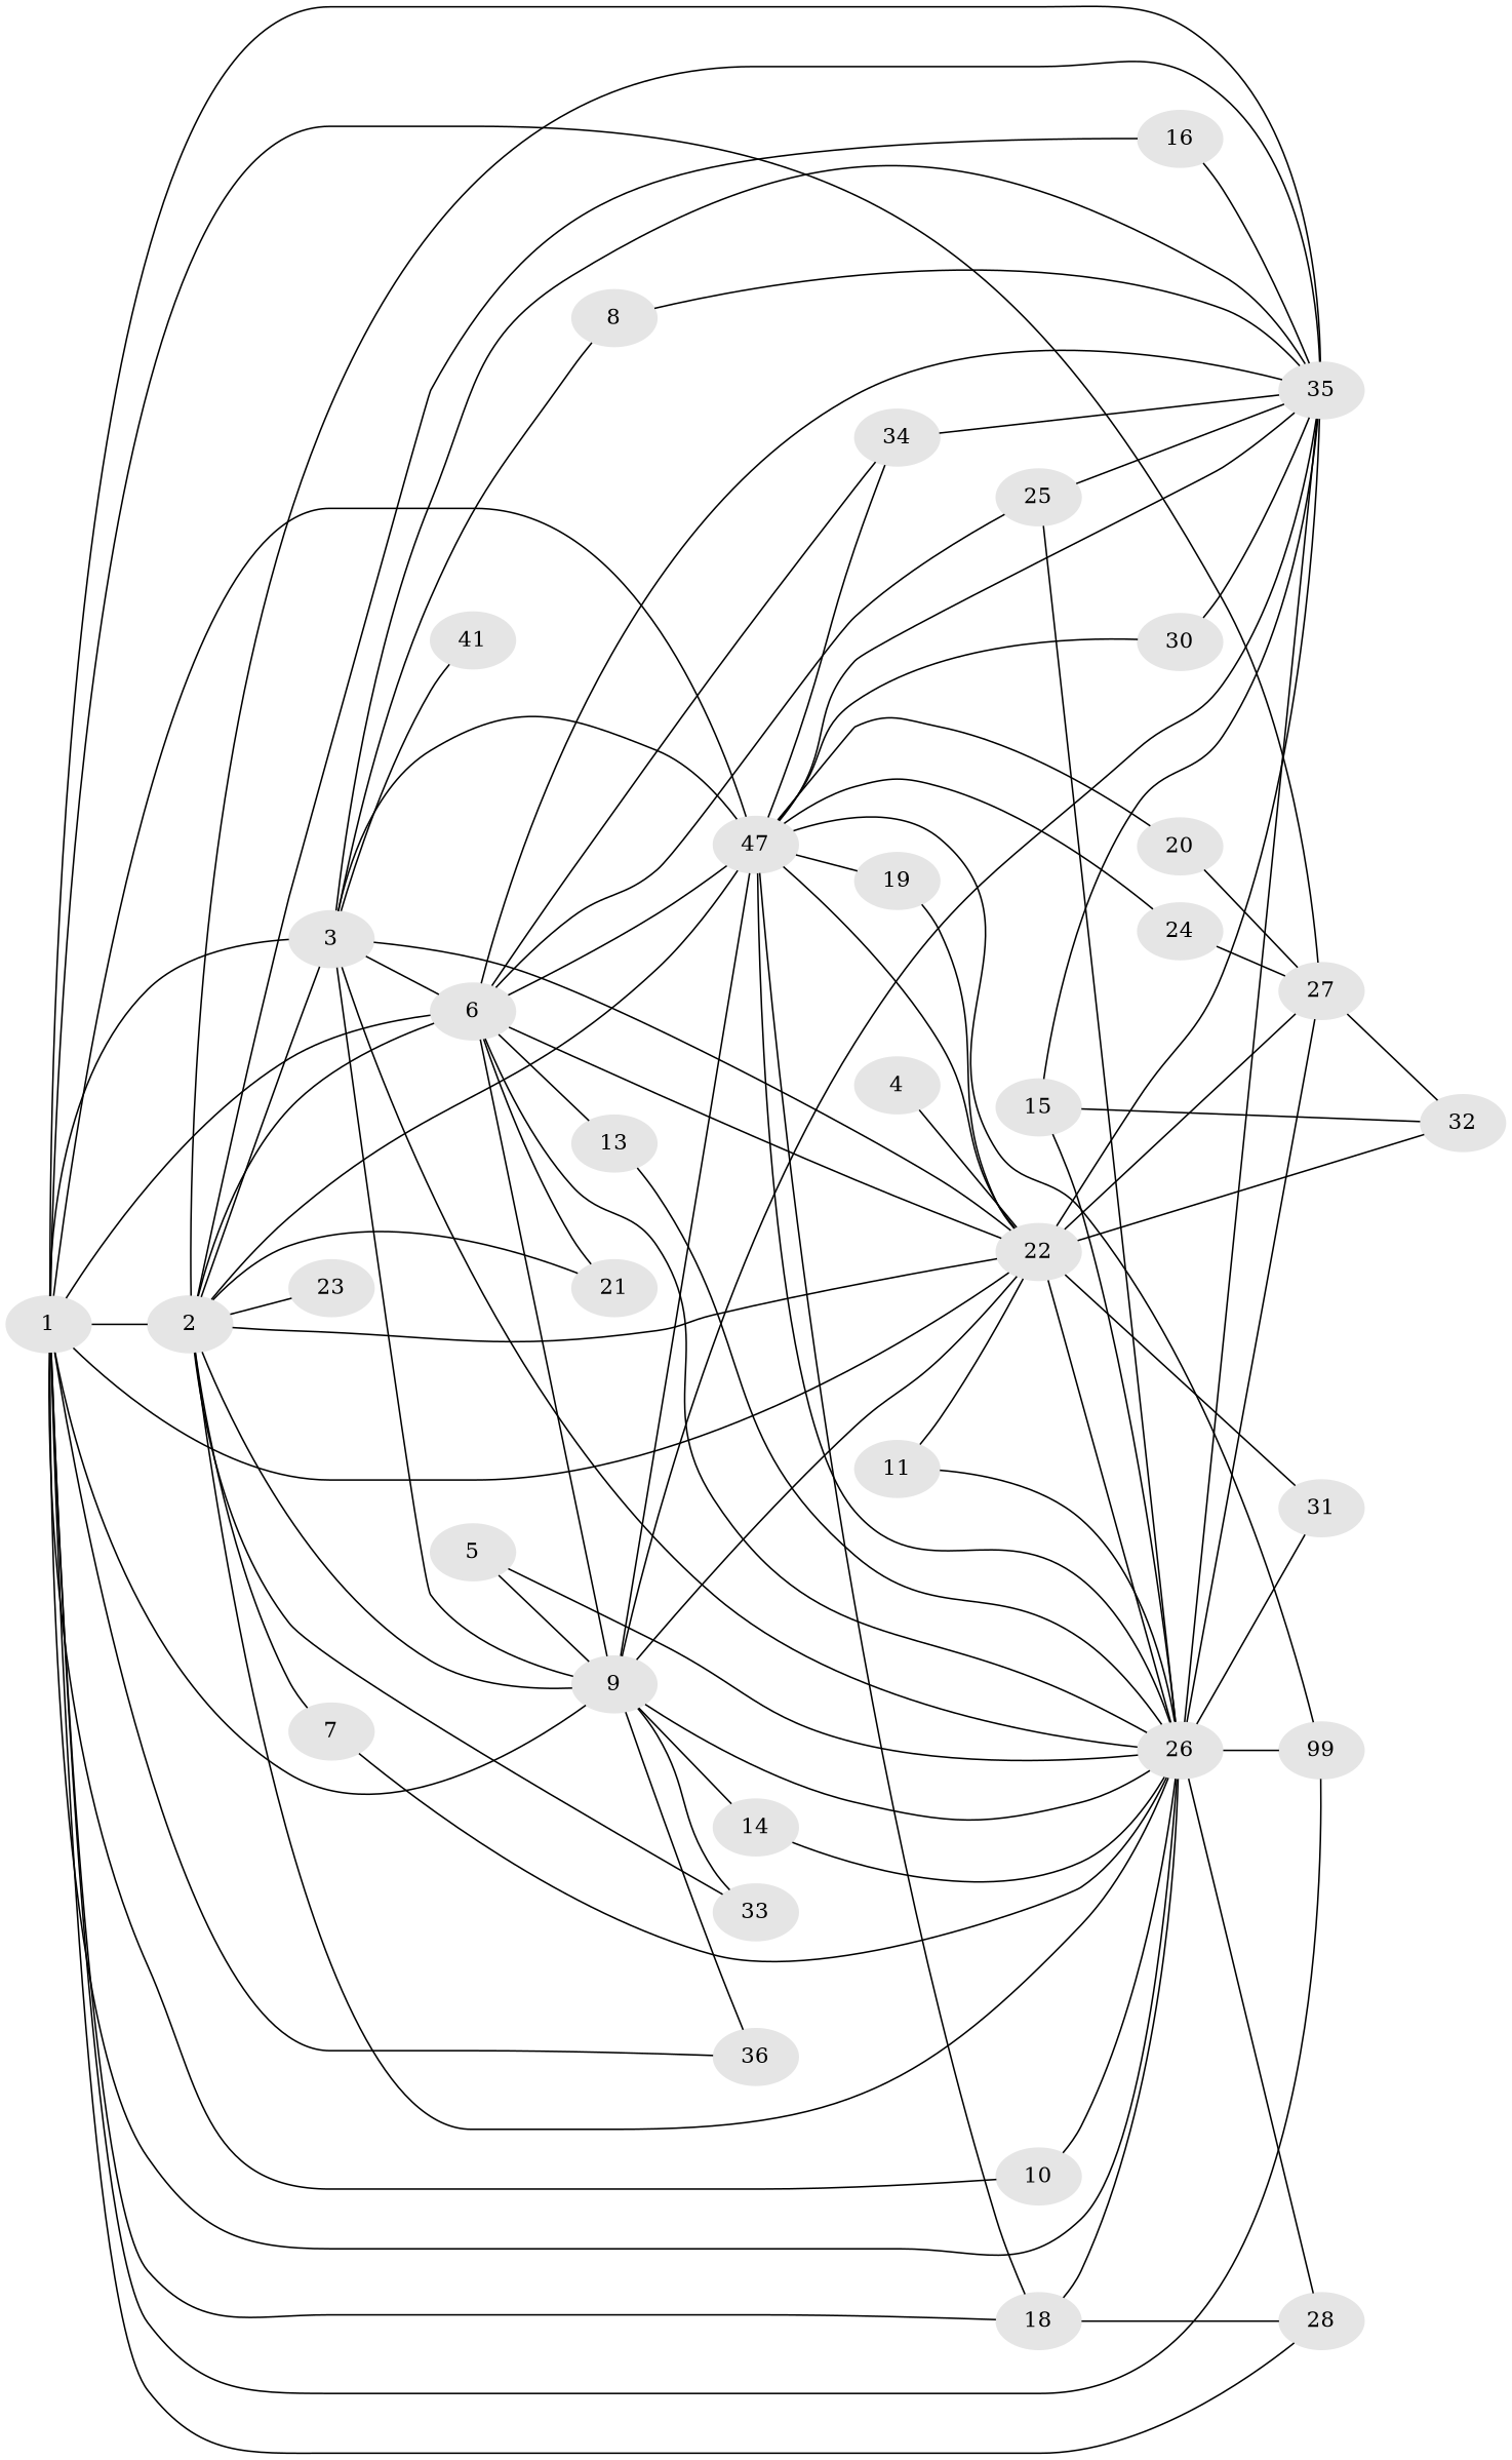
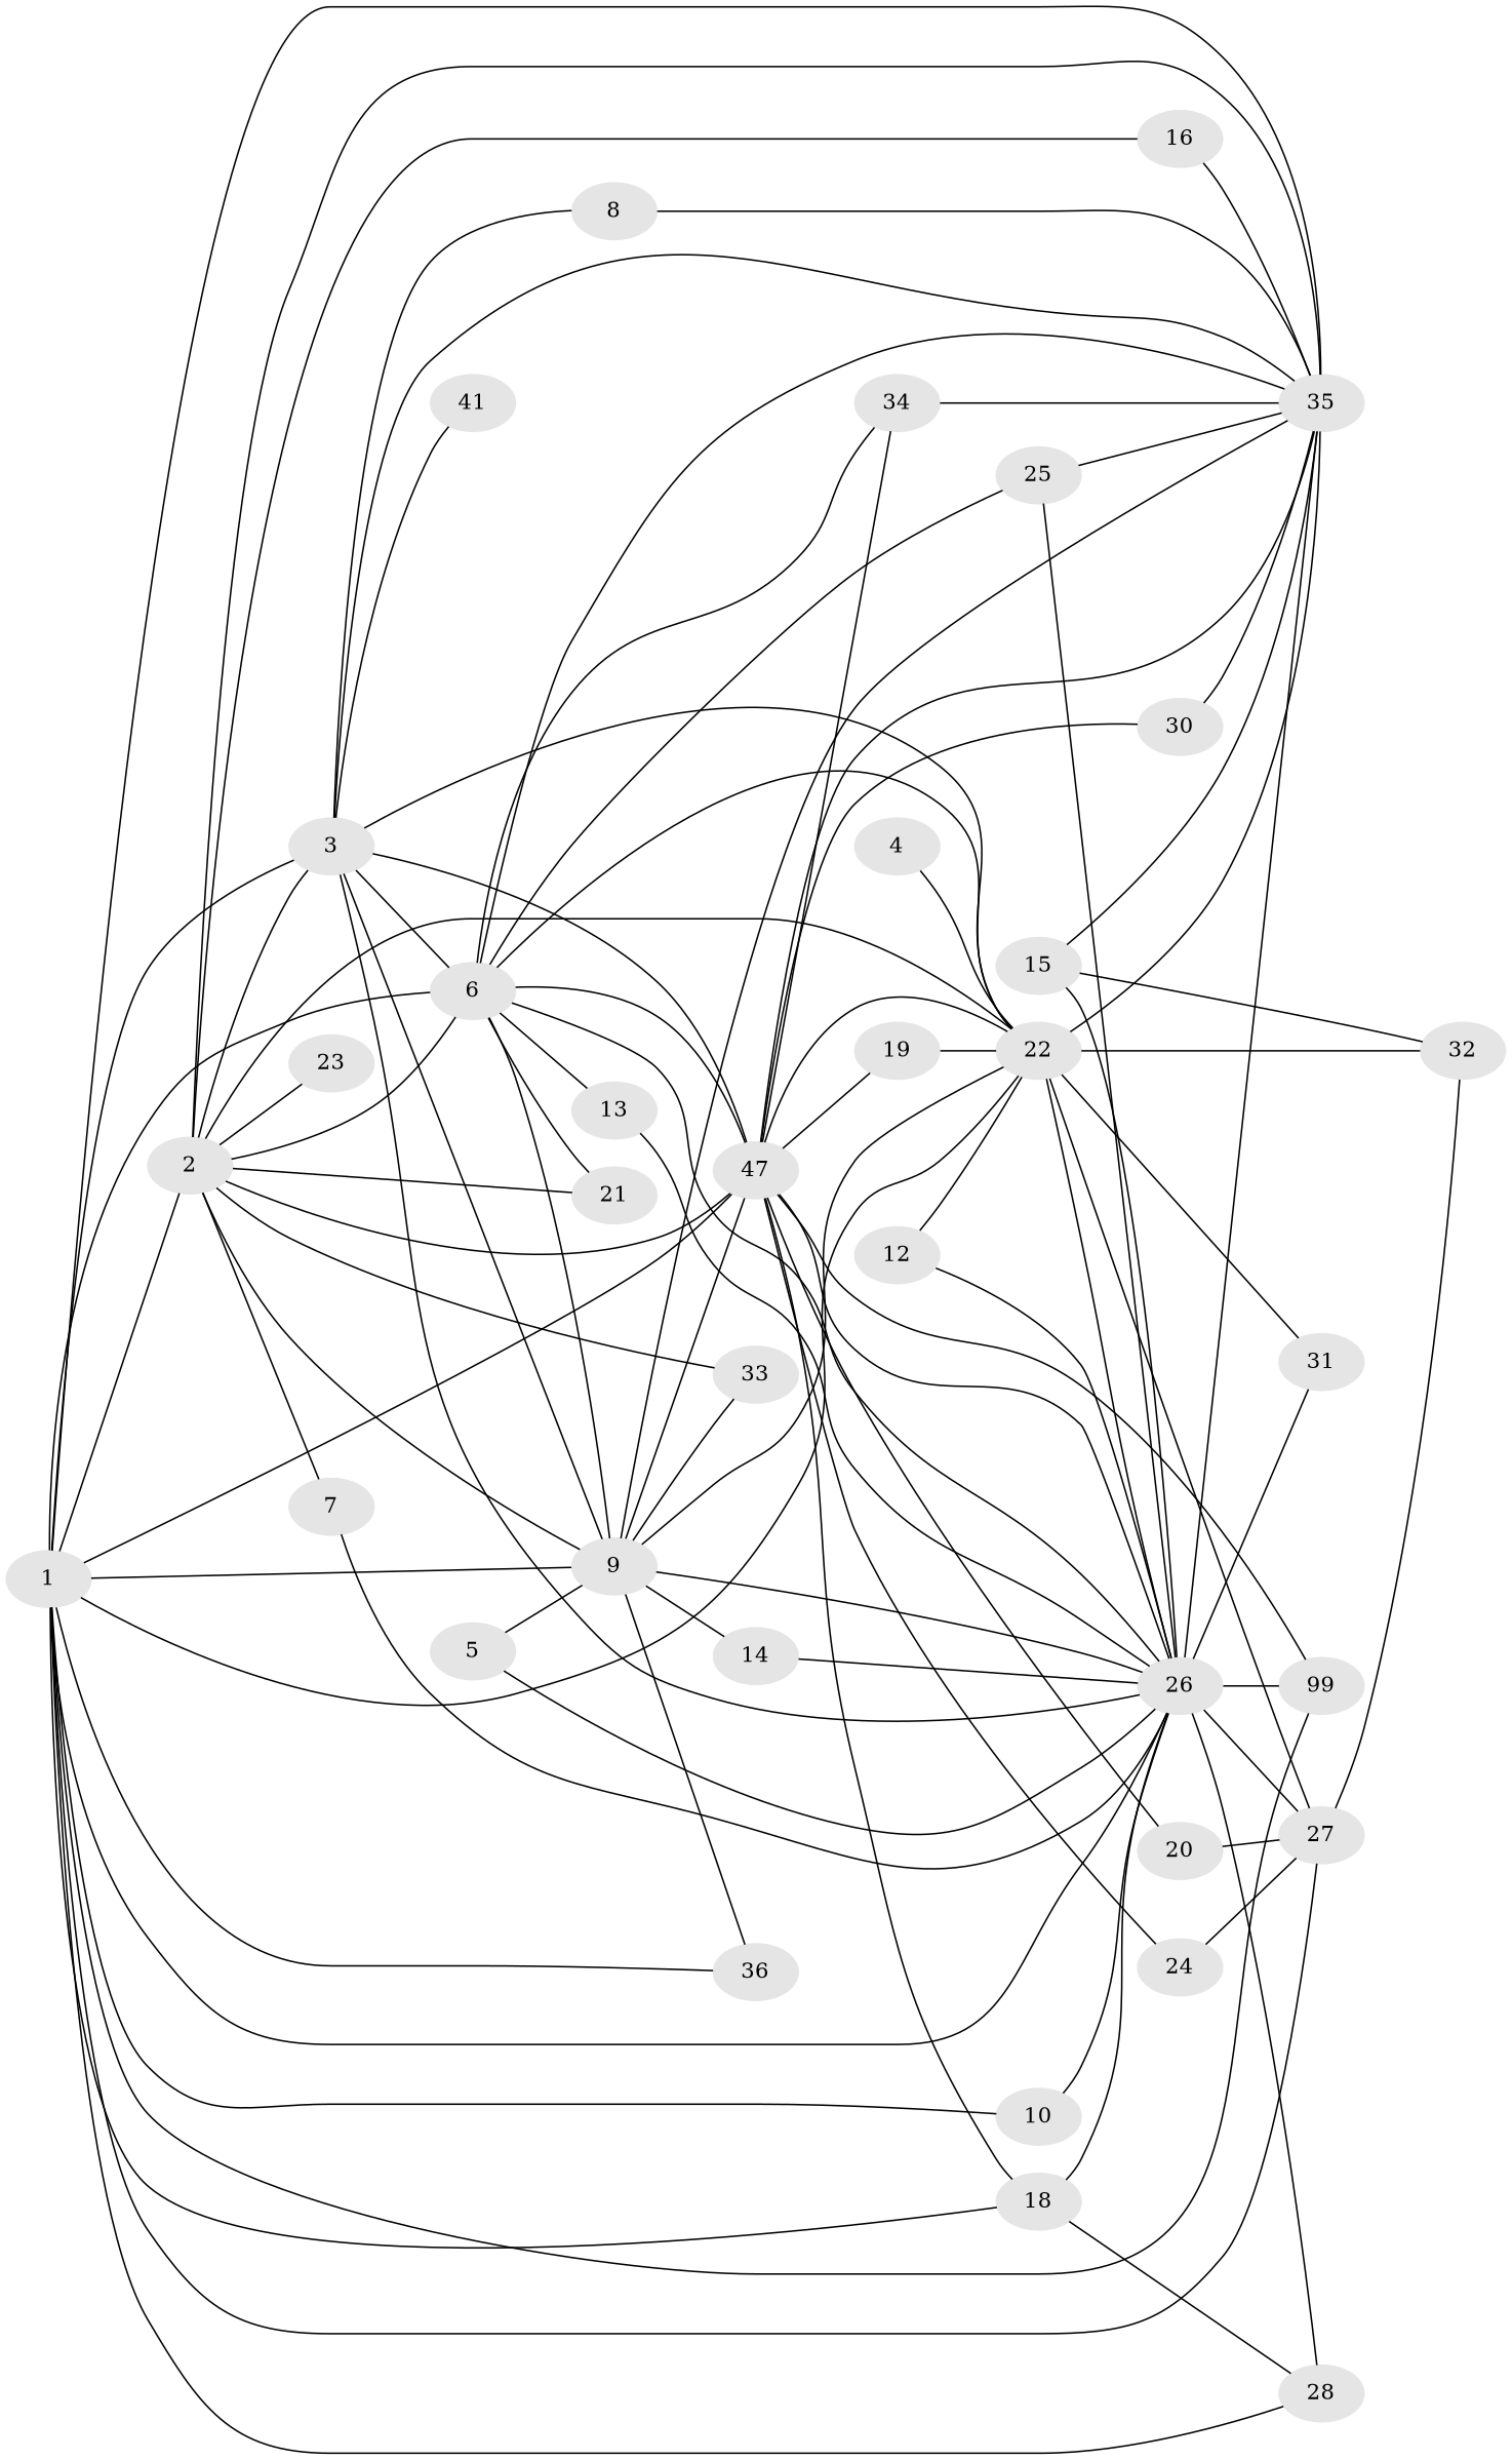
  graph {
    rankdir=LR
    node [color=gray90 style=filled]
    edge [weight=1.0]
    1
    2
    3
    6
    9
    10
    n7 [label=47]
    18
    22
    26
    27
    28
    n13 [label=99]
    35
    36
    7
    16
    21
    23
    33
    8
    n22 [label=41]
    13
    25
    34
    14
    19
    20
    24
    30
    32
    31
    4
    5
-   12 [label=11]
+   12
    15
    1 -- 2 [weight=3.0]
    1 -- 3 [weight=2.0]
    1 -- 6 [weight=2.0]
    1 -- 9 [weight=3.0]
    1 -- 10
    1 -- n7 [weight=3.0]
    1 -- 18
    1 -- 22 [weight=2.0]
    1 -- 26 [weight=3.0]
    1 -- 27
    1 -- 28
    1 -- n13
    1 -- 35 [weight=3.0]
    1 -- 36
    2 -- 3 [weight=2.0]
    2 -- 6
    2 -- 9
    2 -- n7
    2 -- 22 [weight=2.0]
-   2 -- 26
    2 -- 35
    2 -- 7
    2 -- 16
    2 -- 21
    2 -- 23
    2 -- 33
    3 -- 6
    3 -- 9
    3 -- n7
    3 -- 22
    3 -- 26
    3 -- 35
    3 -- 8
    3 -- n22
    6 -- 9
    6 -- n7
    6 -- 22 [weight=2.0]
    6 -- 26
    6 -- 35
    6 -- 21
    6 -- 13
    6 -- 25
    6 -- 34
    9 -- n7
    9 -- 22
    9 -- 26
    9 -- 35
    9 -- 36
    9 -- 33
    9 -- 14
    10 -- 26 [weight=2.0]
    n7 -- 18
    n7 -- 22
    n7 -- 26
    n7 -- n13
    n7 -- 35
    n7 -- 34
    n7 -- 19
    n7 -- 20
    n7 -- 24
    n7 -- 30
    18 -- 26
    18 -- 28
    22 -- 26
    22 -- 27
    22 -- 35
    22 -- 32
    22 -- 31
    26 -- 27
    26 -- 28
    26 -- n13
    26 -- 35
    26 -- 31
    27 -- 32
    7 -- 26
    16 -- 35
    8 -- 35
    13 -- 26
    25 -- 26
    25 -- 35
    34 -- 35
    14 -- 26
    19 -- 22
    20 -- 27
    24 -- 27
    30 -- 35 [weight=2.0]
    4 -- 22
    5 -- 9 [weight=2.0]
    5 -- 26
    12 -- 22
    12 -- 26 [weight=2.0]
    15 -- 26
    15 -- 35
    15 -- 32
  }
